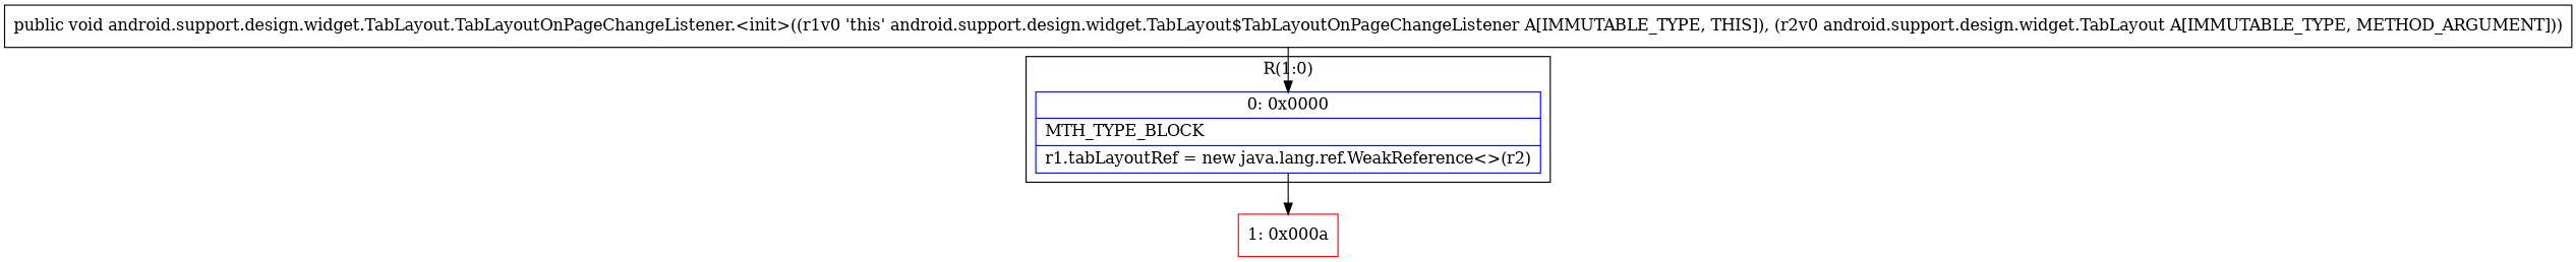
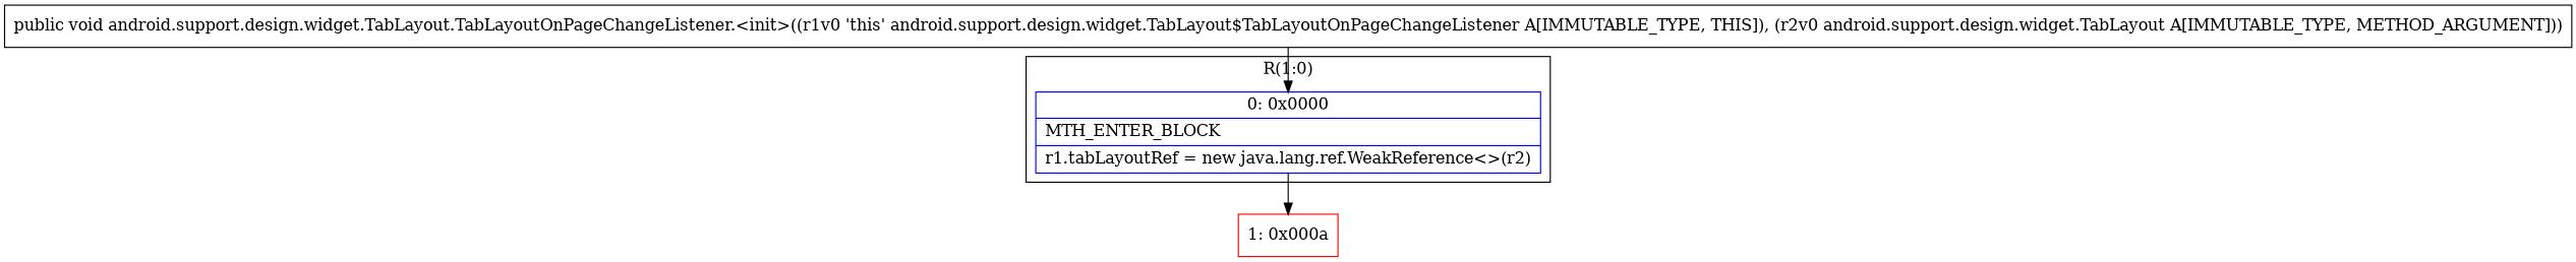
  digraph {
    node [shape=record]
-   n1 [color=blue label="{0\:\ 0x0000|MTH_TYPE_BLOCK\l|r1.tabLayoutRef = new java.lang.ref.WeakReference\<\>(r2)\l}"]
+   n1 [color=blue label="{0\:\ 0x0000|MTH_ENTER_BLOCK\l|r1.tabLayoutRef = new java.lang.ref.WeakReference\<\>(r2)\l}"]
    n2 [color=red label="{1\:\ 0x000a}"]
    n3 [label="{public void android.support.design.widget.TabLayout.TabLayoutOnPageChangeListener.\<init\>((r1v0 'this' android.support.design.widget.TabLayout$TabLayoutOnPageChangeListener A[IMMUTABLE_TYPE, THIS]), (r2v0 android.support.design.widget.TabLayout A[IMMUTABLE_TYPE, METHOD_ARGUMENT])) }"]
    subgraph cluster_1 {
      label="R(1:0)"
      n1
    }
    n1 -> n2
    n3 -> n1
  }
